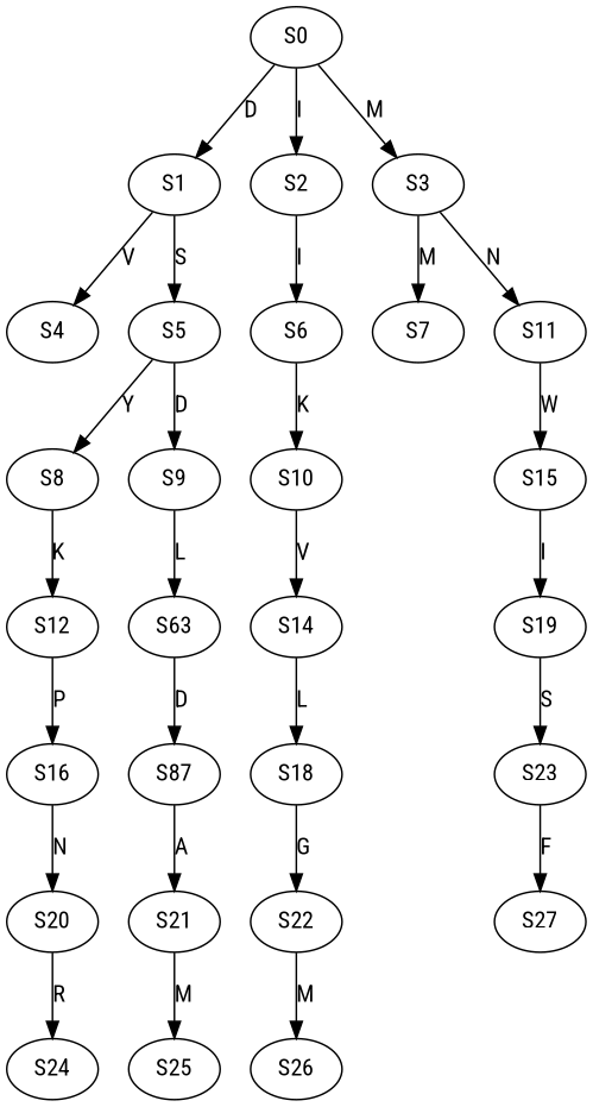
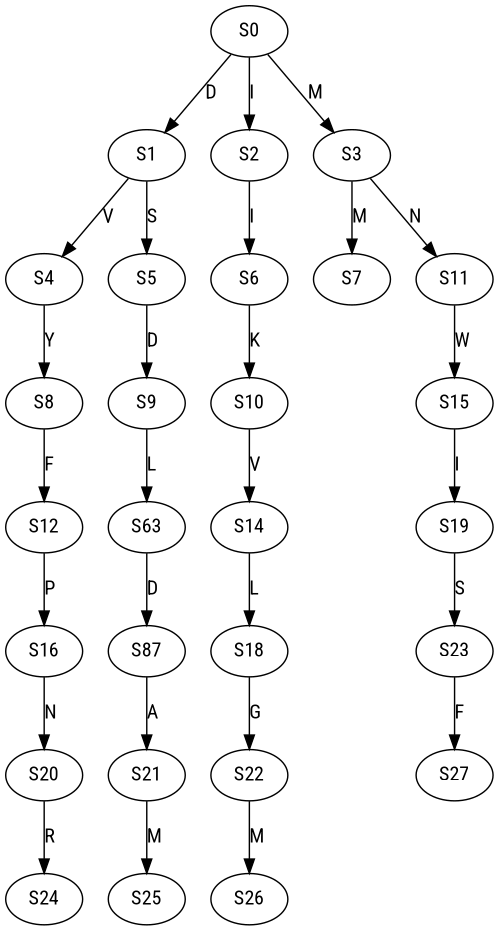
  strict digraph {
    fontname="Roboto Condensed"
    node [fontname="Roboto Condensed"]
    edge [fontname="Roboto Condensed"]
    S0
    S1
    S2
    S3
    S4
    S5
    S6
    S7
    S11
    S8
    S9
    S10
    S12
    n14 [label=S63]
    S14
    S15
    S16
    n18 [label=S87]
    S18
    S19
    S20
    S21
    S22
    S23
    S24
    S25
    S26
    S27
    S0 -> S1 [label=D]
    S0 -> S2 [label=I]
    S0 -> S3 [label=M]
    S1 -> S4 [label=V]
    S1 -> S5 [label=S]
    S2 -> S6 [label=I]
    S3 -> S7 [label=M]
    S3 -> S11 [label=N]
-   S5 -> S8 [label=Y]
+   S4 -> S8 [label=Y]
    S5 -> S9 [label=D]
    S6 -> S10 [label=K]
    S11 -> S15 [label=W]
-   S8 -> S12 [label=K]
+   S8 -> S12 [label=F]
    S9 -> n14 [label=L]
    S10 -> S14 [label=V]
    S12 -> S16 [label=P]
    n14 -> n18 [label=D]
    S14 -> S18 [label=L]
    S15 -> S19 [label=I]
    S16 -> S20 [label=N]
    n18 -> S21 [label=A]
    S18 -> S22 [label=G]
    S19 -> S23 [label=S]
    S20 -> S24 [label=R]
    S21 -> S25 [label=M]
    S22 -> S26 [label=M]
    S23 -> S27 [label=F]
  }
